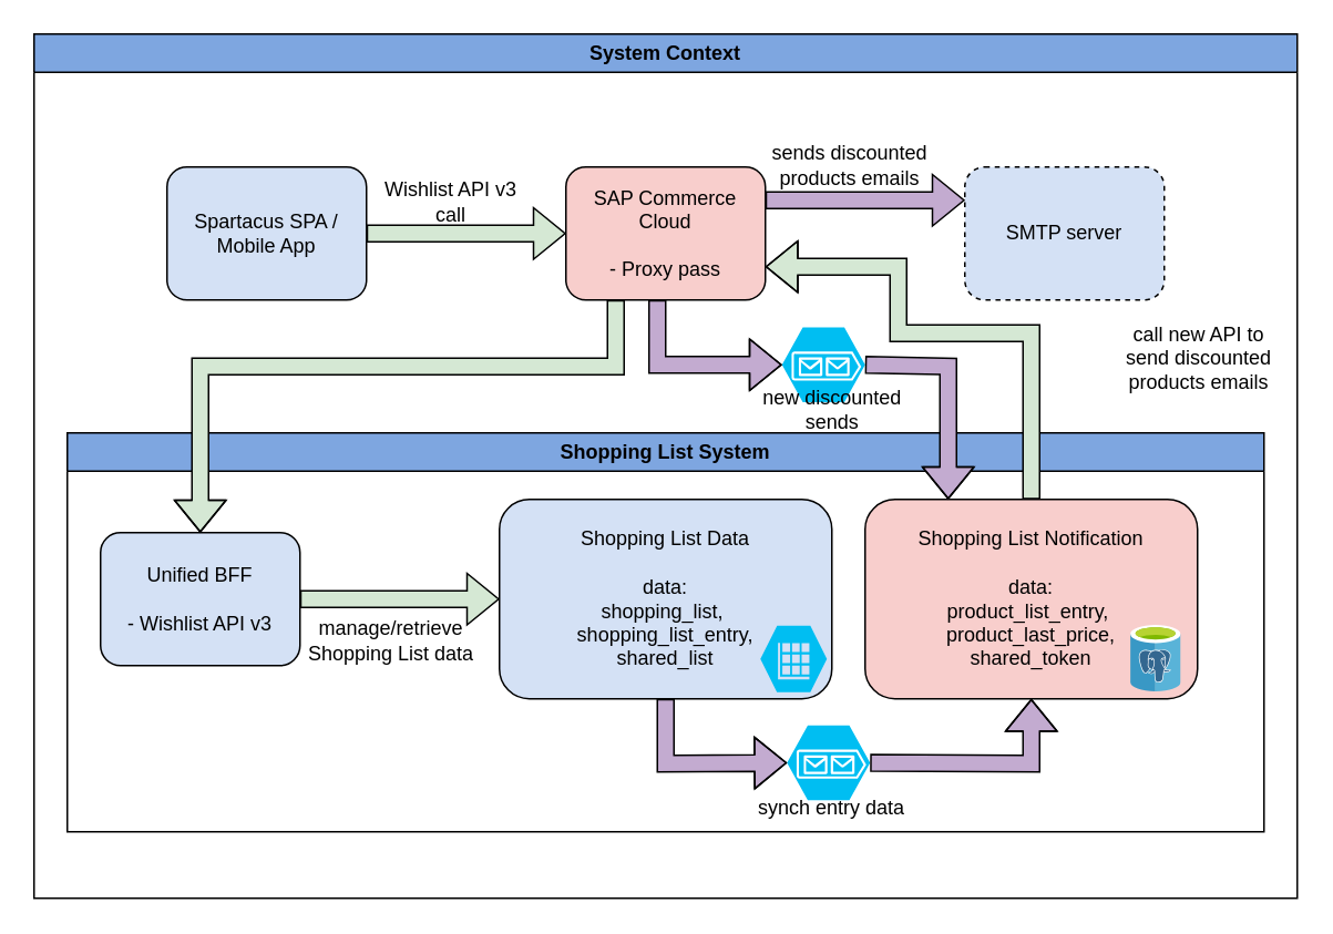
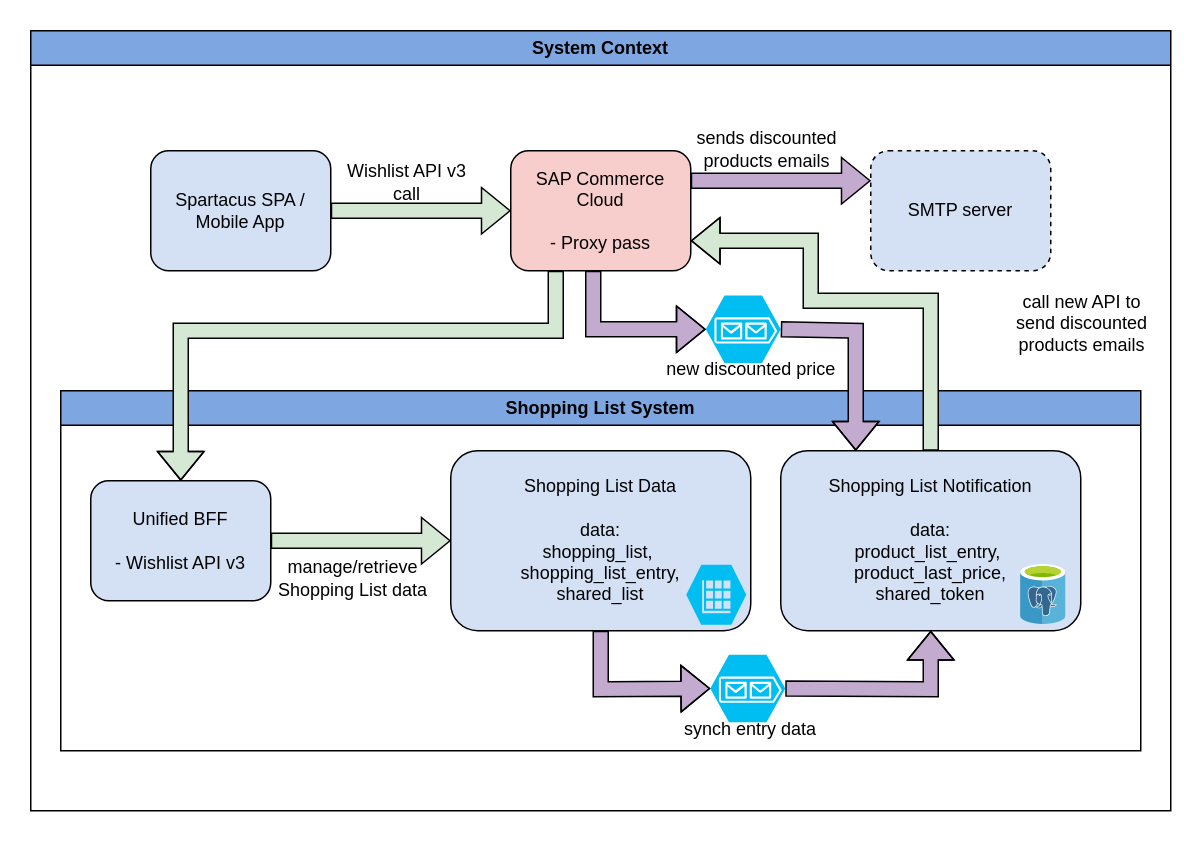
  <mxCell id="0" />
  <mxCell id="1" parent="0" />
  <mxCell id="2" value="System Context" style="swimlane;whiteSpace=wrap;html=1;fillColor=#7EA6E0;" vertex="1" parent="1"><mxGeometry x="20" y="20" width="760" height="520" as="geometry"><mxRectangle x="40" y="40" width="130" height="30" as="alternateBounds" /></mxGeometry></mxCell>
  <mxCell id="3" value="Spartacus SPA / Mobile App" style="rounded=1;whiteSpace=wrap;html=1;fillColor=#D4E1F5;" vertex="1" parent="2"><mxGeometry x="80" y="80" width="120" height="80" as="geometry" /></mxCell>
  <mxCell id="4" value="SAP Commerce Cloud&lt;div&gt;&lt;br&gt;&lt;/div&gt;&lt;div&gt;- Proxy pass&lt;/div&gt;" style="rounded=1;whiteSpace=wrap;html=1;fillColor=#f8cecc;" vertex="1" parent="2"><mxGeometry x="320" y="80" width="120" height="80" as="geometry" /></mxCell>
  <mxCell id="5" value="SMTP server" style="rounded=1;whiteSpace=wrap;html=1;fillColor=#D4E1F5;dashed=1;" vertex="1" parent="2"><mxGeometry x="560" y="80" width="120" height="80" as="geometry" /></mxCell>
  <mxCell id="6" value="" style="shape=flexArrow;endArrow=classic;html=1;rounded=0;exitX=1;exitY=0.5;exitDx=0;exitDy=0;entryX=0;entryY=0.5;entryDx=0;entryDy=0;fillColor=#D5E8D4;" edge="1" parent="2" source="3" target="4"><mxGeometry width="50" height="50" relative="1" as="geometry"><mxPoint x="400" y="340" as="sourcePoint" /><mxPoint x="450" y="290" as="targetPoint" /></mxGeometry></mxCell>
  <mxCell id="7" value="Wishlist API v3 call" style="text;html=1;align=center;verticalAlign=middle;whiteSpace=wrap;rounded=0;" vertex="1" parent="2"><mxGeometry x="201" y="86" width="100" height="30" as="geometry" /></mxCell>
  <mxCell id="8" value="sends discounted&lt;div&gt;&lt;span style=&quot;background-color: transparent; color: light-dark(rgb(0, 0, 0), rgb(255, 255, 255));&quot;&gt;products emails&lt;/span&gt;&lt;/div&gt;" style="text;html=1;align=center;verticalAlign=middle;whiteSpace=wrap;rounded=0;" vertex="1" parent="2"><mxGeometry x="436" y="64" width="110" height="30" as="geometry" /></mxCell>
  <mxCell id="9" value="Shopping List System" style="swimlane;whiteSpace=wrap;html=1;fillColor=#7EA6E0;" vertex="1" parent="2"><mxGeometry x="20" y="240" width="720" height="240" as="geometry" /></mxCell>
  <mxCell id="10" value="Unified BFF&lt;div&gt;&lt;br&gt;&lt;div&gt;- Wishlist API v3&lt;/div&gt;&lt;/div&gt;" style="rounded=1;whiteSpace=wrap;html=1;fillColor=#D4E1F5;" vertex="1" parent="9"><mxGeometry x="20" y="60" width="120" height="80" as="geometry" /></mxCell>
  <mxCell id="11" value="Shopping List Data&lt;br&gt;&lt;div&gt;&lt;br&gt;&lt;/div&gt;&lt;div&gt;data:&lt;/div&gt;&lt;div&gt;shopping_list,&amp;nbsp;&lt;/div&gt;&lt;div&gt;shopping_list_entry,&lt;/div&gt;&lt;div&gt;shared_list&lt;/div&gt;" style="rounded=1;whiteSpace=wrap;html=1;fillColor=#D4E1F5;" vertex="1" parent="9"><mxGeometry x="260" y="40" width="200" height="120" as="geometry" /></mxCell>
  <mxCell id="12" value="" style="verticalLabelPosition=bottom;html=1;verticalAlign=top;align=center;strokeColor=none;fillColor=#00BEF2;shape=mxgraph.azure.storage_table;" vertex="1" parent="9"><mxGeometry x="417" y="116" width="40" height="40" as="geometry" /></mxCell>
- <mxCell id="13" value="Shopping List Notification&lt;br&gt;&lt;div&gt;&lt;br&gt;&lt;/div&gt;&lt;div&gt;data:&lt;/div&gt;&lt;div&gt;product_list_entry,&amp;nbsp;&lt;/div&gt;&lt;div&gt;product_last_price,&lt;/div&gt;&lt;div&gt;shared_token&lt;/div&gt;" style="rounded=1;whiteSpace=wrap;html=1;fillColor=#f8cecc;" vertex="1" parent="9"><mxGeometry x="480" y="40" width="200" height="120" as="geometry" /></mxCell>
+ <mxCell id="13" value="Shopping List Notification&lt;br&gt;&lt;div&gt;&lt;br&gt;&lt;/div&gt;&lt;div&gt;data:&lt;/div&gt;&lt;div&gt;product_list_entry,&amp;nbsp;&lt;/div&gt;&lt;div&gt;product_last_price,&lt;/div&gt;&lt;div&gt;shared_token&lt;/div&gt;" style="rounded=1;whiteSpace=wrap;html=1;fillColor=#D4E1F5;" vertex="1" parent="9"><mxGeometry x="480" y="40" width="200" height="120" as="geometry" /></mxCell>
  <mxCell id="14" value="" style="image;sketch=0;aspect=fixed;html=1;points=[];align=center;fontSize=12;image=img/lib/mscae/Azure_Database_for_PostgreSQL_servers.svg;" vertex="1" parent="9"><mxGeometry x="640" y="116" width="30.4" height="40" as="geometry" /></mxCell>
  <mxCell id="15" value="" style="verticalLabelPosition=bottom;html=1;verticalAlign=top;align=center;strokeColor=none;fillColor=#00BEF2;shape=mxgraph.azure.storage_queue;" vertex="1" parent="9"><mxGeometry x="433" y="176" width="50" height="45" as="geometry" /></mxCell>
  <mxCell id="16" value="" style="shape=flexArrow;endArrow=classic;html=1;rounded=0;exitX=0.5;exitY=1;exitDx=0;exitDy=0;entryX=0;entryY=0.5;entryDx=0;entryDy=0;fillColor=#C3ABD0;entryPerimeter=0;" edge="1" parent="9" source="11" target="15"><mxGeometry width="50" height="50" relative="1" as="geometry"><mxPoint x="170" y="210" as="sourcePoint" /><mxPoint x="290" y="210" as="targetPoint" /><Array as="points"><mxPoint x="360" y="199" /></Array></mxGeometry></mxCell>
  <mxCell id="17" value="" style="shape=flexArrow;endArrow=classic;html=1;rounded=0;entryX=0.5;entryY=1;entryDx=0;entryDy=0;fillColor=#C3ABD0;exitX=1;exitY=0.5;exitDx=0;exitDy=0;exitPerimeter=0;" edge="1" parent="9" source="15" target="13"><mxGeometry width="50" height="50" relative="1" as="geometry"><mxPoint x="540" y="230" as="sourcePoint" /><mxPoint x="680" y="215" as="targetPoint" /><Array as="points"><mxPoint x="580" y="199" /></Array></mxGeometry></mxCell>
  <mxCell id="18" value="" style="shape=flexArrow;endArrow=classic;html=1;rounded=0;exitX=1;exitY=0.5;exitDx=0;exitDy=0;entryX=0;entryY=0.5;entryDx=0;entryDy=0;fillColor=#D5E8D4;" edge="1" parent="9" source="10" target="11"><mxGeometry width="50" height="50" relative="1" as="geometry"><mxPoint x="140" y="176" as="sourcePoint" /><mxPoint x="260" y="176" as="targetPoint" /></mxGeometry></mxCell>
  <mxCell id="19" value="manage/retrieve&lt;div&gt;Shopping List data&lt;/div&gt;" style="text;html=1;align=center;verticalAlign=middle;whiteSpace=wrap;rounded=0;" vertex="1" parent="9"><mxGeometry x="140" y="110" width="110" height="30" as="geometry" /></mxCell>
  <mxCell id="20" value="synch entry data" style="text;html=1;align=center;verticalAlign=middle;whiteSpace=wrap;rounded=0;" vertex="1" parent="9"><mxGeometry x="410" y="211" width="100" height="30" as="geometry" /></mxCell>
  <mxCell id="21" value="" style="shape=flexArrow;endArrow=classic;html=1;rounded=0;exitX=0.25;exitY=1;exitDx=0;exitDy=0;entryX=0.5;entryY=0;entryDx=0;entryDy=0;fillColor=#D5E8D4;" edge="1" parent="2" source="4" target="10"><mxGeometry width="50" height="50" relative="1" as="geometry"><mxPoint x="130" y="200" as="sourcePoint" /><mxPoint x="250" y="200" as="targetPoint" /><Array as="points"><mxPoint x="350" y="200" /><mxPoint x="100" y="200" /></Array></mxGeometry></mxCell>
  <mxCell id="22" value="" style="verticalLabelPosition=bottom;html=1;verticalAlign=top;align=center;strokeColor=none;fillColor=#00BEF2;shape=mxgraph.azure.storage_queue;" vertex="1" parent="2"><mxGeometry x="450" y="176.5" width="50" height="45" as="geometry" /></mxCell>
  <mxCell id="23" value="" style="shape=flexArrow;endArrow=classic;html=1;rounded=0;exitX=0.5;exitY=1;exitDx=0;exitDy=0;entryX=0;entryY=0.5;entryDx=0;entryDy=0;fillColor=#C3ABD0;entryPerimeter=0;" edge="1" parent="2" target="22"><mxGeometry width="50" height="50" relative="1" as="geometry"><mxPoint x="375" y="160" as="sourcePoint" /><mxPoint x="455" y="221.5" as="targetPoint" /><Array as="points"><mxPoint x="375" y="199" /></Array></mxGeometry></mxCell>
  <mxCell id="24" value="" style="shape=flexArrow;endArrow=classic;html=1;rounded=0;exitX=1;exitY=0.5;exitDx=0;exitDy=0;entryX=0.25;entryY=0;entryDx=0;entryDy=0;fillColor=#C3ABD0;exitPerimeter=0;" edge="1" parent="2" source="22" target="13"><mxGeometry width="50" height="50" relative="1" as="geometry"><mxPoint x="530" y="198.5" as="sourcePoint" /><mxPoint x="650" y="198.5" as="targetPoint" /><Array as="points"><mxPoint x="550" y="200" /></Array></mxGeometry></mxCell>
- <mxCell id="25" value="new discounted sends" style="text;html=1;align=center;verticalAlign=middle;whiteSpace=wrap;rounded=0;" vertex="1" parent="2"><mxGeometry x="422.5" y="211" width="115" height="30" as="geometry" /></mxCell>
+ <mxCell id="25" value="new discounted price" style="text;html=1;align=center;verticalAlign=middle;whiteSpace=wrap;rounded=0;" vertex="1" parent="2"><mxGeometry x="422.5" y="211" width="115" height="30" as="geometry" /></mxCell>
  <mxCell id="26" value="" style="shape=flexArrow;endArrow=classic;html=1;rounded=0;exitX=1;exitY=0.25;exitDx=0;exitDy=0;entryX=0;entryY=0.25;entryDx=0;entryDy=0;fillColor=#C3ABD0;" edge="1" parent="2" source="4" target="5"><mxGeometry width="50" height="50" relative="1" as="geometry"><mxPoint x="640" y="210" as="sourcePoint" /><mxPoint x="760" y="210" as="targetPoint" /></mxGeometry></mxCell>
  <mxCell id="27" value="" style="shape=flexArrow;endArrow=classic;html=1;rounded=0;exitX=0.5;exitY=0;exitDx=0;exitDy=0;entryX=1;entryY=0.75;entryDx=0;entryDy=0;fillColor=#D5E8D4;" edge="1" parent="2" source="13" target="4"><mxGeometry width="50" height="50" relative="1" as="geometry"><mxPoint x="650" y="198.5" as="sourcePoint" /><mxPoint x="770" y="198.5" as="targetPoint" /><Array as="points"><mxPoint x="600" y="180" /><mxPoint x="520" y="180" /><mxPoint x="520" y="140" /></Array></mxGeometry></mxCell>
  <mxCell id="28" value="call new API to send discounted&lt;div&gt;&lt;span style=&quot;background-color: transparent; color: light-dark(rgb(0, 0, 0), rgb(255, 255, 255));&quot;&gt;products emails&lt;/span&gt;&lt;/div&gt;" style="text;html=1;align=center;verticalAlign=middle;whiteSpace=wrap;rounded=0;" vertex="1" parent="2"><mxGeometry x="651" y="180" width="100" height="30" as="geometry" /></mxCell>
